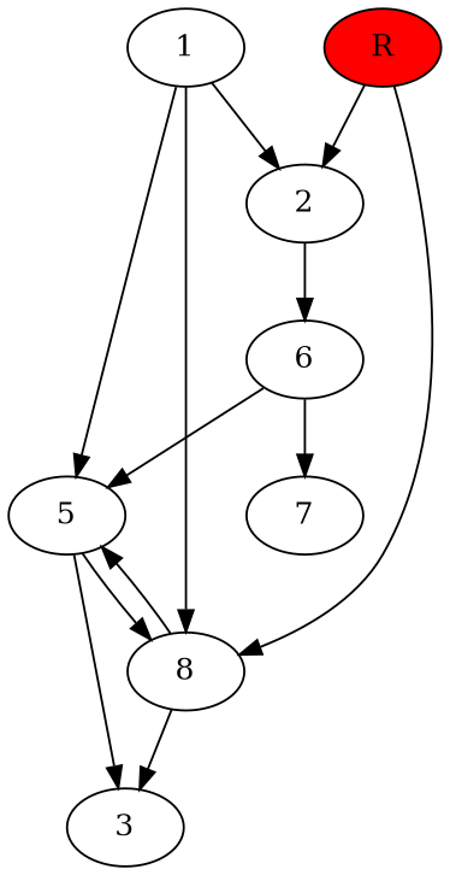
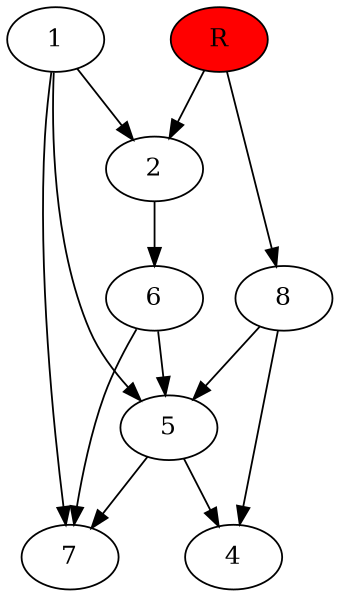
  digraph {
    1
    2
    5
    7
    6
-   3
+   3 [label=4]
    8
    R [fillcolor="#ff0000" style=filled]
    1 -> 2
    1 -> 5
-   1 -> 8
+   1 -> 7
    2 -> 6
    5 -> 3
-   5 -> 8
+   5 -> 7
    6 -> 5
    6 -> 7
    8 -> 5
    8 -> 3
    R -> 2
    R -> 8
  }
